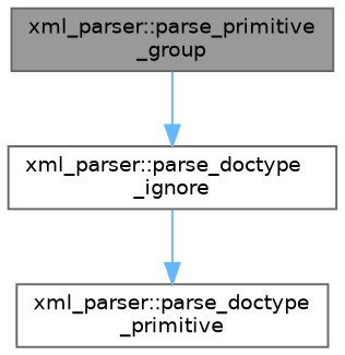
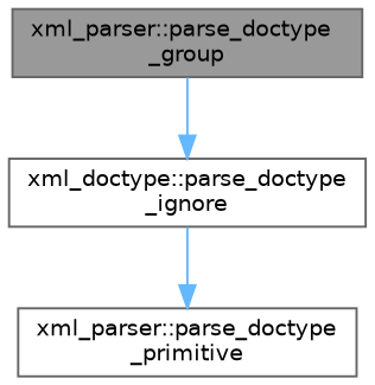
  digraph {
    rankdir=TB
    node [color=grey40 fillcolor=white fontname=Helvetica fontsize=10 shape=box style=filled]
    edge [color=steelblue1 fontname=Helvetica fontsize=10 labelfontname=Helvetica labelfontsize=10 style=solid]
-   n1 [color=gray40 fillcolor=grey60 fontcolor=black height=0.2 label="xml_parser::parse_primitive\l_group" width=0.4]
-   n2 [height=0.2 label="xml_parser::parse_doctype\l_ignore" width=0.4]
+   n1 [color=gray40 fillcolor=grey60 fontcolor=black height=0.2 label="xml_parser::parse_doctype\l_group" width=0.4]
+   n2 [height=0.2 label="xml_doctype::parse_doctype\l_ignore" width=0.4]
    n3 [height=0.2 label="xml_parser::parse_doctype\l_primitive" width=0.4]
    n1 -> n2
    n2 -> n3
  }
